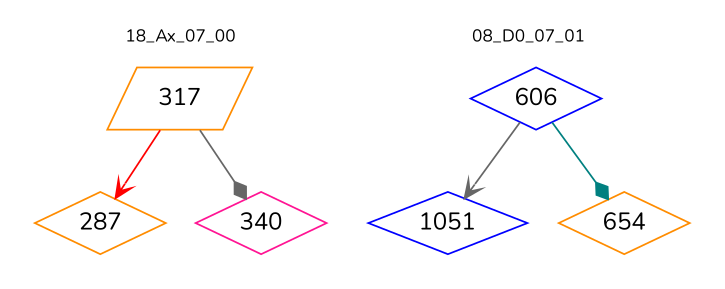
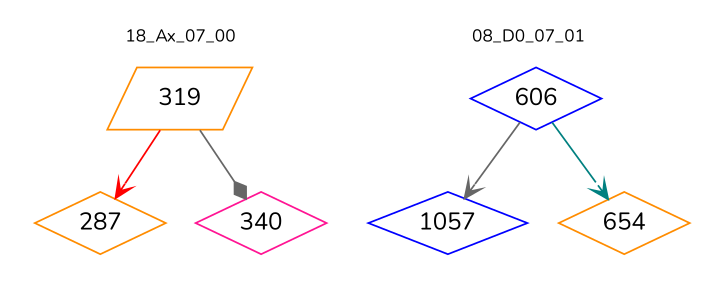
  digraph {
    fontname=Nunito
    node [color=darkorange fontname=Nunito shape=diamond]
    edge [arrowhead=vee color=gray40 fontname=Nunito]
-   n1 [label=317 shape=parallelogram]
+   n1 [label=319 shape=parallelogram]
    n2 [label=287]
    n3 [color=deeppink label=340]
    n4 [color=blue label=606]
-   n5 [color=blue label=1051]
+   n5 [color=blue label=1057]
    n6 [label=654]
    subgraph cluster_1 {
      color=white
      fontsize=10
      label="18_Ax_07_00"
      n1
      n2
      n3
    }
    subgraph cluster_2 {
      color=white
      fontsize=10
      label="08_D0_07_01"
      n4
      n5
      n6
    }
    n1 -> n2 [color=red]
    n1 -> n3 [arrowhead=diamond]
    n4 -> n5
-   n4 -> n6 [arrowhead=diamond color=teal]
+   n4 -> n6 [color=teal]
  }
